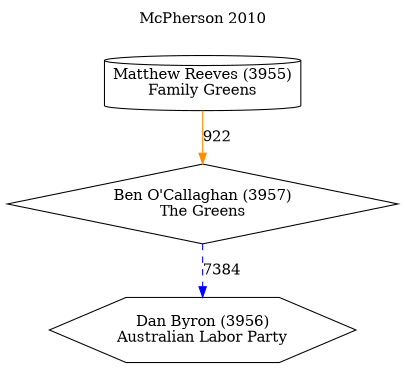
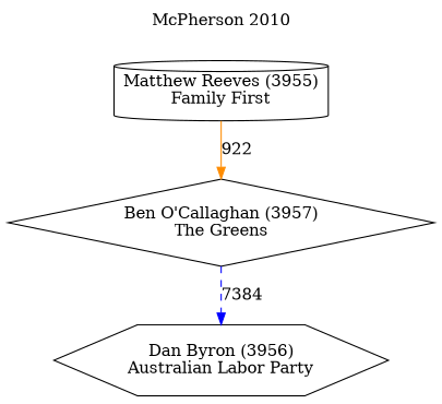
  digraph {
    label="McPherson 2010"
    labelloc=t
    mclimit=10
    n1 [label="Dan Byron (3956)\nAustralian Labor Party" shape=hexagon]
    n2 [label="Ben O'Callaghan (3957)\nThe Greens" shape=diamond]
-   n3 [label="Matthew Reeves (3955)\nFamily Greens" shape=cylinder]
+   n3 [label="Matthew Reeves (3955)\nFamily First" shape=cylinder]
    n2 -> n1 [color=blue label=7384 style=dashed]
    n3 -> n2 [color=darkorange label=922 style=solid]
  }
